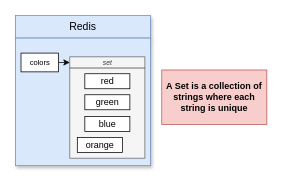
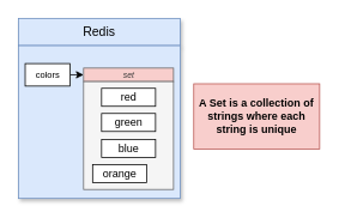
  <mxCell id="0" />
  <mxCell id="1" parent="0" />
  <mxCell id="2" value="Redis" style="rounded=0;whiteSpace=wrap;html=1;shadow=1;fontSize=14;align=center;fillColor=#dae8fc;strokeColor=#6c8ebf;" vertex="1" parent="1"><mxGeometry x="20" y="20" width="180" height="30" as="geometry" /></mxCell>
  <mxCell id="3" value="" style="rounded=0;whiteSpace=wrap;html=1;shadow=1;fontSize=14;align=center;fillColor=#dae8fc;strokeColor=#6c8ebf;" vertex="1" parent="1"><mxGeometry x="20" y="50" width="180" height="170" as="geometry" /></mxCell>
- <mxCell id="4" value="set" style="rounded=0;whiteSpace=wrap;html=1;fontSize=9;align=center;fontStyle=2;fillColor=#f5f5f5;strokeColor=#666666;fontColor=#333333;" vertex="1" parent="1"><mxGeometry x="92.5" y="75" width="100" height="15" as="geometry" /></mxCell>
+ <mxCell id="4" value="set" style="rounded=0;whiteSpace=wrap;html=1;fontSize=9;align=center;fontStyle=2;fillColor=#f8cecc;strokeColor=#666666;fontColor=#333333;" vertex="1" parent="1"><mxGeometry x="92.5" y="75" width="100" height="15" as="geometry" /></mxCell>
  <mxCell id="5" style="edgeStyle=orthogonalEdgeStyle;rounded=0;orthogonalLoop=1;jettySize=auto;html=1;exitX=1;exitY=0.5;exitDx=0;exitDy=0;entryX=0;entryY=0.5;entryDx=0;entryDy=0;fontSize=12;" edge="1" parent="1" source="6"><mxGeometry relative="1" as="geometry"><mxPoint x="92.5" y="82.5" as="targetPoint" /></mxGeometry></mxCell>
  <mxCell id="6" value="colors" style="rounded=0;whiteSpace=wrap;html=1;fontSize=10;" vertex="1" parent="1"><mxGeometry x="27.5" y="70" width="50" height="25" as="geometry" /></mxCell>
  <mxCell id="7" value="" style="rounded=0;whiteSpace=wrap;html=1;fontSize=9;align=center;fontStyle=2;fillColor=#f5f5f5;strokeColor=#666666;fontColor=#333333;" vertex="1" parent="1"><mxGeometry x="92.5" y="90" width="100" height="120" as="geometry" /></mxCell>
  <mxCell id="8" value="red" style="rounded=0;whiteSpace=wrap;html=1;" vertex="1" parent="1"><mxGeometry x="112.5" y="97.5" width="60" height="20" as="geometry" /></mxCell>
  <mxCell id="9" value="green" style="rounded=0;whiteSpace=wrap;html=1;" vertex="1" parent="1"><mxGeometry x="112.5" y="125.5" width="60" height="20" as="geometry" /></mxCell>
  <mxCell id="10" value="blue" style="rounded=0;whiteSpace=wrap;html=1;" vertex="1" parent="1"><mxGeometry x="112.5" y="154.5" width="60" height="20" as="geometry" /></mxCell>
  <mxCell id="11" value="orange" style="rounded=0;whiteSpace=wrap;html=1;" vertex="1" parent="1"><mxGeometry x="102.5" y="182.5" width="60" height="20" as="geometry" /></mxCell>
  <mxCell id="12" value="A Set is a collection of strings where each string is unique" style="rounded=0;whiteSpace=wrap;html=1;fillColor=#f8cecc;strokeColor=#b85450;fontStyle=1" vertex="1" parent="1"><mxGeometry x="215" y="92.5" width="140" height="72.5" as="geometry" /></mxCell>
